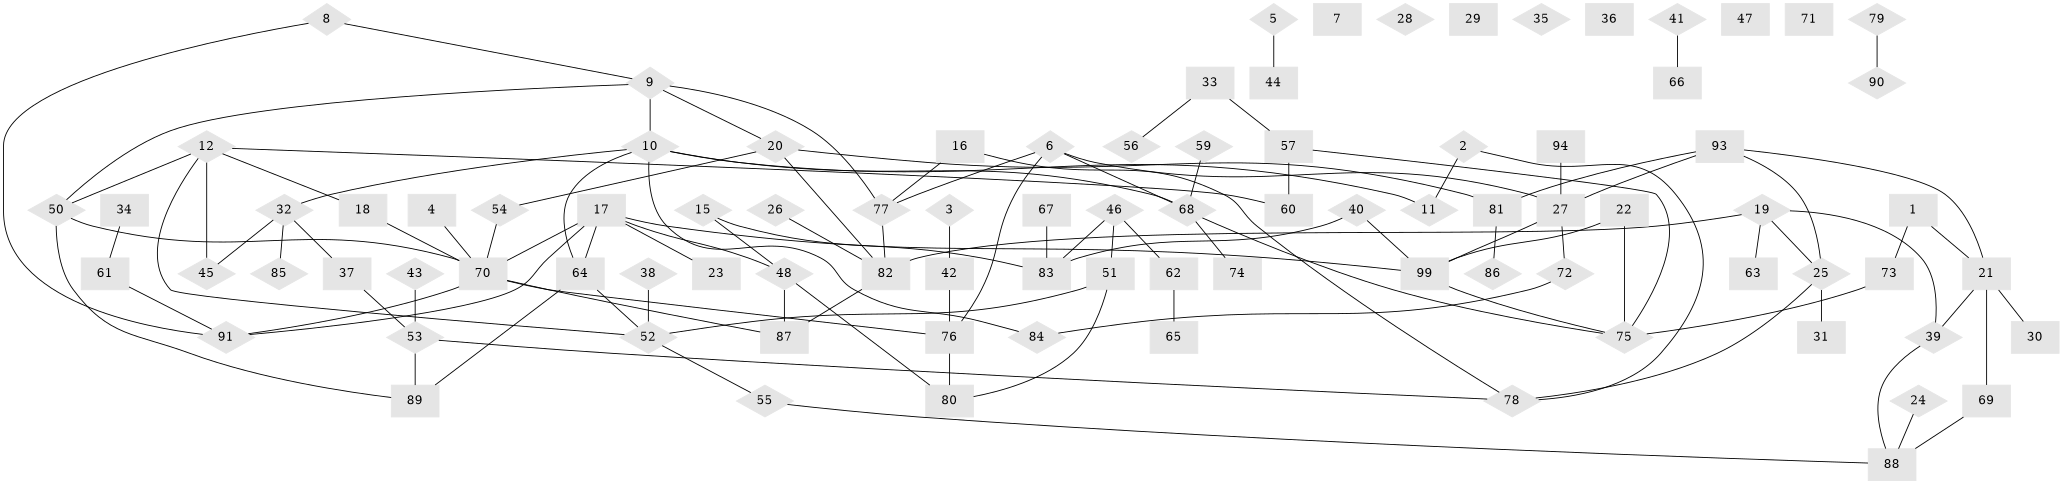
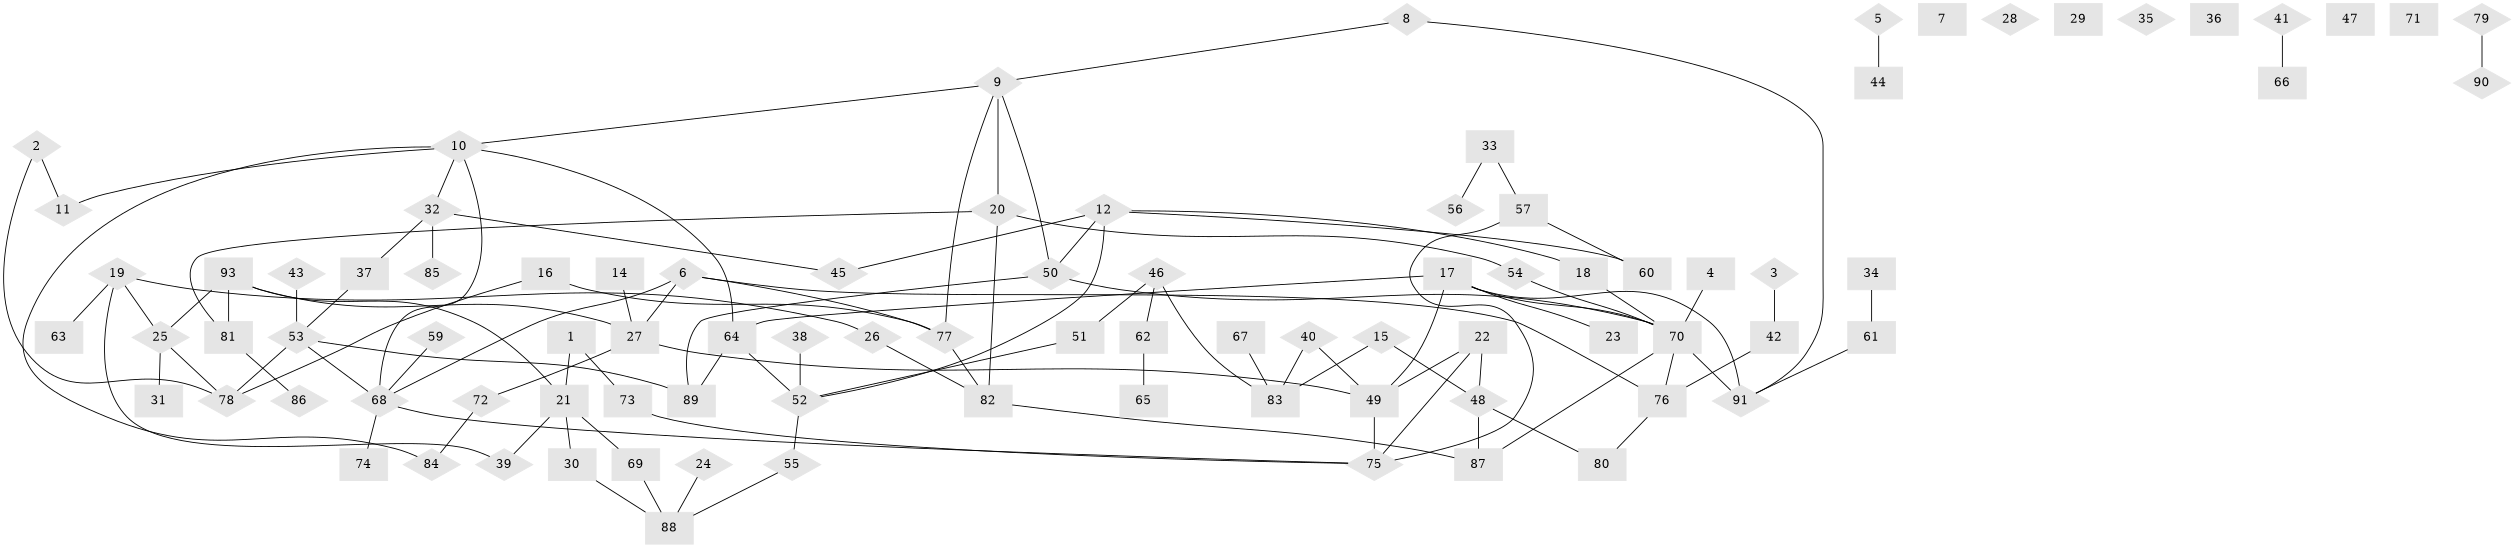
  graph {
    node [color=gray90 shape=box style=filled]
    1
    21
    73
    39 [shape=diamond]
    30
    69
    75 [shape=diamond]
    2 [shape=diamond]
    11 [shape=diamond]
    78 [shape=diamond]
    42
    3 [shape=diamond]
    76
    4
    70
    91 [shape=diamond]
    87
    44
    5 [shape=diamond]
    27
    6 [shape=diamond]
    77 [shape=diamond]
    68 [shape=diamond]
-   49 [label=99]
+   49
    72 [shape=diamond]
    74
    80
    82
    7
    8 [shape=diamond]
    9 [shape=diamond]
    10 [shape=diamond]
    20 [shape=diamond]
    50 [shape=diamond]
    32 [shape=diamond]
    64
    84 [shape=diamond]
    81
    54 [shape=diamond]
    89
    45 [shape=diamond]
    37
    85 [shape=diamond]
    52 [shape=diamond]
    12 [shape=diamond]
    18
    60
    55 [shape=diamond]
    n49 [label=93]
    25 [shape=diamond]
    31
    86 [shape=diamond]
-   14 [label=94]
+   14
    15 [shape=diamond]
    48 [shape=diamond]
    83
    16
    17
    23
    19 [shape=diamond]
    63
    88
    22
    24 [shape=diamond]
    26 [shape=diamond]
    28 [shape=diamond]
    29
    53 [shape=diamond]
    33
    56 [shape=diamond]
    57
    34
    61
    35 [shape=diamond]
    36
    38 [shape=diamond]
    40 [shape=diamond]
    66
    41 [shape=diamond]
    43 [shape=diamond]
    46 [shape=diamond]
    51
    62
    65
    47
    59 [shape=diamond]
    67
    71
    79 [shape=diamond]
    90 [shape=diamond]
    1 -- 21
    1 -- 73
    21 -- 39
    21 -- 30
    21 -- 69
    73 -- 75
-   39 -- 88
+   30 -- 88
    69 -- 88
    2 -- 11
    2 -- 78
    42 -- 76
    3 -- 42
    76 -- 80
    4 -- 70
    70 -- 76
    70 -- 91
    70 -- 87
    5 -- 44
    27 -- 49
    27 -- 72
    6 -- 76
    6 -- 27
    6 -- 77
    6 -- 68
    77 -- 82
    68 -- 75
    68 -- 74
    49 -- 75
    72 -- 84
    82 -- 87
    8 -- 91
    8 -- 9
    9 -- 77
    9 -- 10
    9 -- 20
    9 -- 50
    10 -- 11
    10 -- 68
    10 -- 32
    10 -- 64
    10 -- 84
    20 -- 82
    20 -- 81
    20 -- 54
    50 -- 70
    50 -- 89
    32 -- 45
    32 -- 37
    32 -- 85
    64 -- 89
    64 -- 52
    81 -- 86
    54 -- 70
    37 -- 53
    52 -- 55
    12 -- 50
    12 -- 45
    12 -- 52
    12 -- 18
    12 -- 60
    18 -- 70
    55 -- 88
    n49 -- 21
    n49 -- 27
    n49 -- 81
    n49 -- 25
    25 -- 78
    25 -- 31
    14 -- 27
    15 -- 48
    15 -- 83
    48 -- 87
    48 -- 80
    16 -- 78
    16 -- 77
    17 -- 70
    17 -- 91
    17 -- 49
    17 -- 64
    17 -- 23
    19 -- 39
-   19 -- 82
+   19 -- 26
    19 -- 25
    19 -- 63
    22 -- 75
    22 -- 49
-   17 -- 48
+   22 -- 48
    24 -- 88
    26 -- 82
    53 -- 78
+   53 -- 68
    53 -- 89
    33 -- 56
    33 -- 57
    57 -- 75
    57 -- 60
    34 -- 61
    61 -- 91
    38 -- 52
    40 -- 49
    40 -- 83
    41 -- 66
    43 -- 53
    46 -- 83
    46 -- 51
    46 -- 62
-   51 -- 80
    51 -- 52
    62 -- 65
    59 -- 68
    67 -- 83
    79 -- 90
  }
